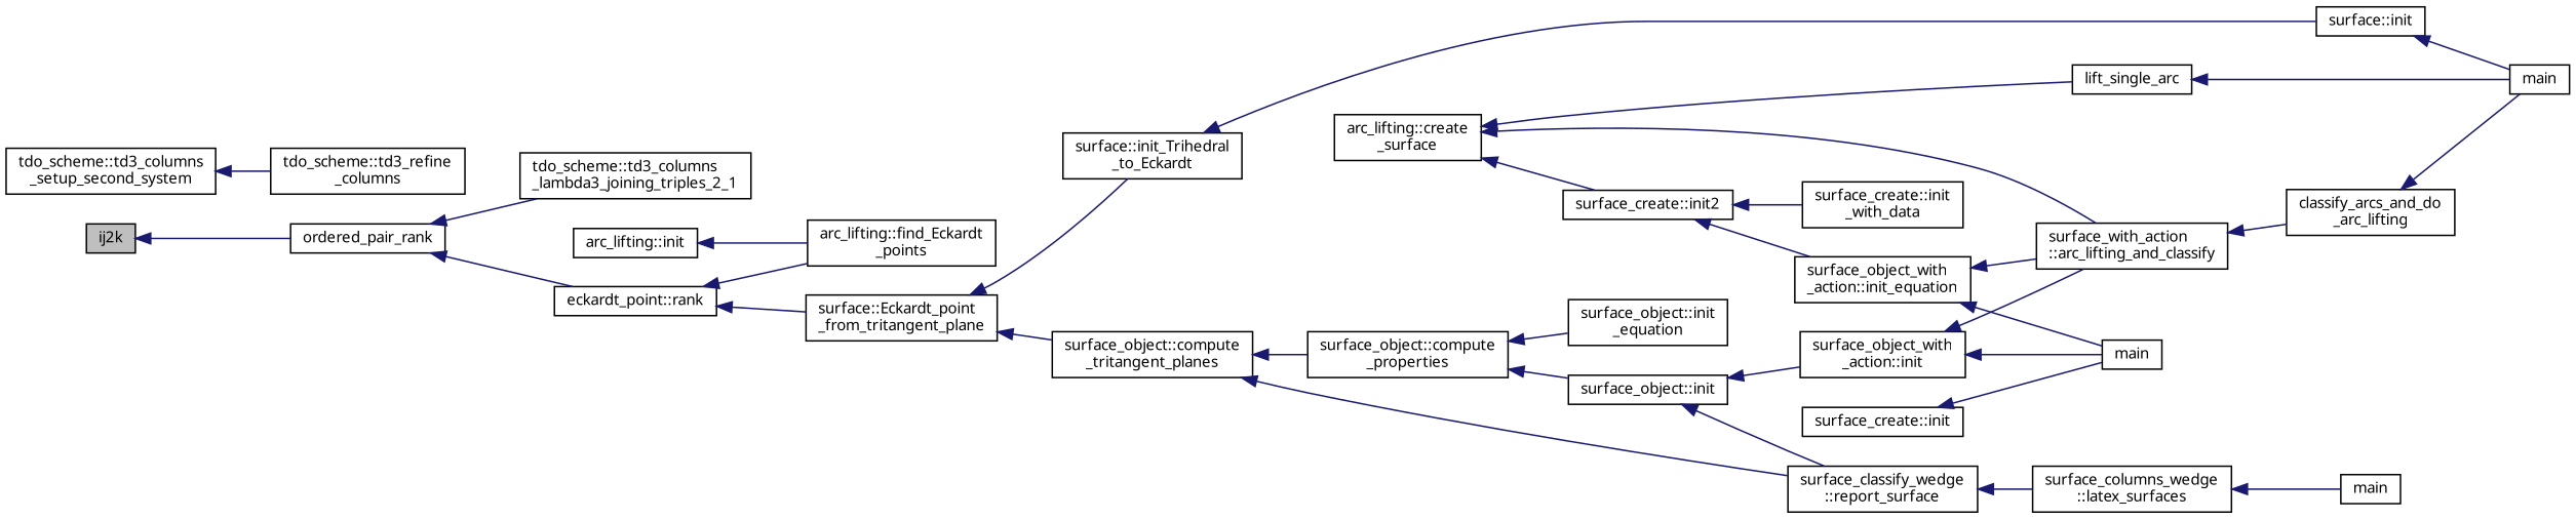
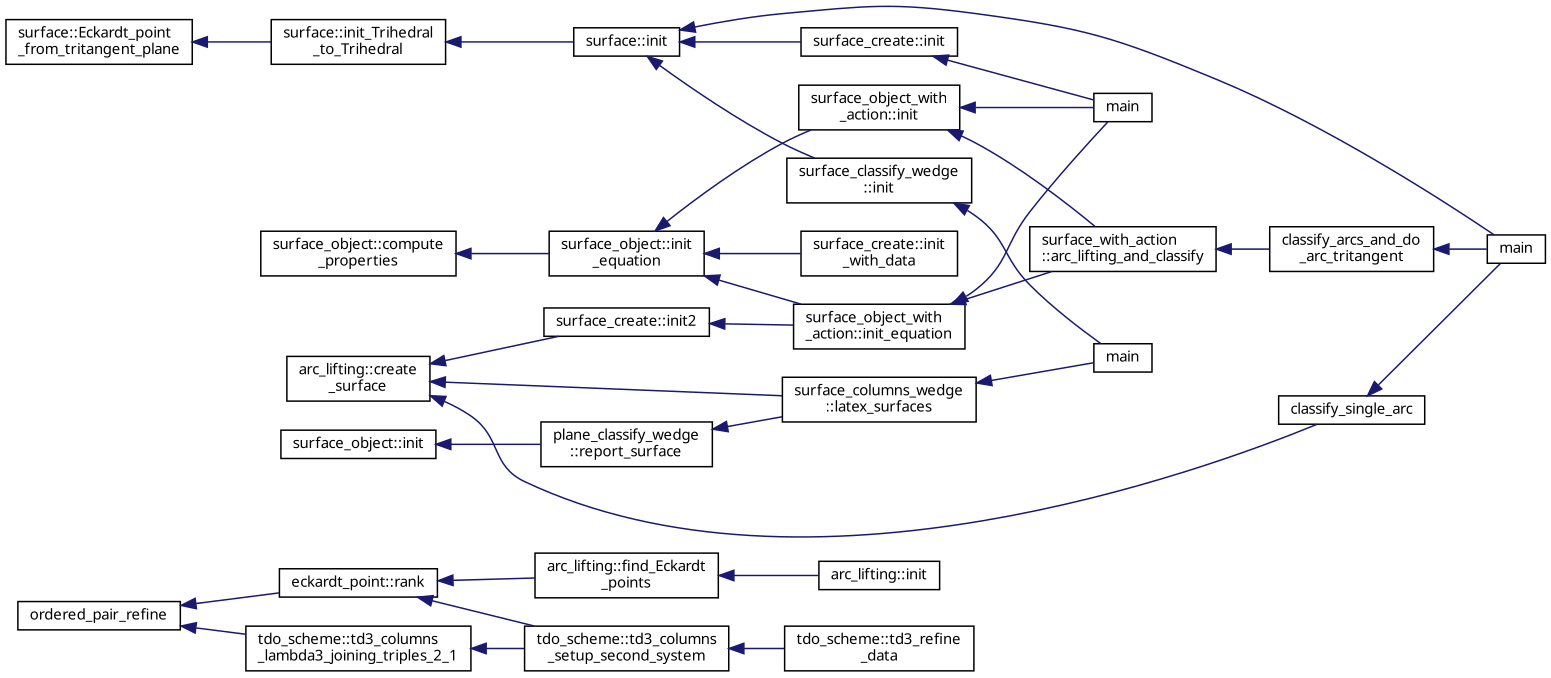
  digraph {
    fontname="Noto Sans"
    rankdir=LR
    node [color=black fillcolor=white fontname="Noto Sans" fontsize=10 shape=record style=filled]
    edge [color=midnightblue dir=back fontname="Noto Sans" fontsize=10 labelfontname=Helvetica labelfontsize=10 style=solid]
-   n1 [fillcolor=grey75 fontcolor=black height=0.2 label=ij2k width=0.4]
-   n2 [height=0.2 label=ordered_pair_rank width=0.4]
+   n2 [height=0.2 label=ordered_pair_refine width=0.4]
    n3 [height=0.2 label="eckardt_point::rank" width=0.4]
    n4 [height=0.2 label="tdo_scheme::td3_columns\l_lambda3_joining_triples_2_1" width=0.4]
    n5 [height=0.2 label="surface::Eckardt_point\l_from_tritangent_plane" width=0.4]
    n6 [height=0.2 label="arc_lifting::find_Eckardt\l_points" width=0.4]
    n7 [height=0.2 label="tdo_scheme::td3_columns\l_setup_second_system" width=0.4]
-   n8 [height=0.2 label="surface::init_Trihedral\l_to_Eckardt" width=0.4]
-   n9 [height=0.2 label="surface_object::compute\l_tritangent_planes" width=0.4]
+   n8 [height=0.2 label="surface::init_Trihedral\l_to_Trihedral" width=0.4]
    n10 [height=0.2 label="arc_lifting::init" width=0.4]
    n11 [height=0.2 label="surface::init" width=0.4]
    n12 [height=0.2 label="surface_object::compute\l_properties" width=0.4]
-   n13 [height=0.2 label="surface_classify_wedge\l::report_surface" width=0.4]
+   n13 [height=0.2 label="plane_classify_wedge\l::report_surface" width=0.4]
    n14 [height=0.2 label=main width=0.4]
+   n15 [height=0.2 label="surface_classify_wedge\l::init" width=0.4]
    n16 [height=0.2 label="surface_create::init" width=0.4]
    n17 [height=0.2 label=main width=0.4]
    n18 [height=0.2 label=main width=0.4]
    n19 [height=0.2 label="surface_object::init\l_equation" width=0.4]
    n20 [height=0.2 label="surface_object::init" width=0.4]
    n21 [height=0.2 label="surface_columns_wedge\l::latex_surfaces" width=0.4]
    n22 [height=0.2 label="surface_object_with\l_action::init_equation" width=0.4]
    n23 [height=0.2 label="surface_object_with\l_action::init" width=0.4]
    n24 [height=0.2 label="surface_with_action\l::arc_lifting_and_classify" width=0.4]
-   n25 [height=0.2 label="classify_arcs_and_do\l_arc_lifting" width=0.4]
+   n25 [height=0.2 label="classify_arcs_and_do\l_arc_tritangent" width=0.4]
    n26 [height=0.2 label="arc_lifting::create\l_surface" width=0.4]
-   n27 [height=0.2 label=lift_single_arc width=0.4]
+   n27 [height=0.2 label=classify_single_arc width=0.4]
    n28 [height=0.2 label="surface_create::init2" width=0.4]
    n29 [height=0.2 label="surface_create::init\l_with_data" width=0.4]
-   n30 [height=0.2 label="tdo_scheme::td3_refine\l_columns" width=0.4]
-   n1 -> n2
+   n30 [height=0.2 label="tdo_scheme::td3_refine\l_data" width=0.4]
    n2 -> n3
    n2 -> n4
-   n3 -> n5
+   n3 -> n7
    n3 -> n6
+   n4 -> n7
    n5 -> n8
-   n5 -> n9
-   n10 -> n6
+   n6 -> n10
    n7 -> n30
    n8 -> n11
-   n9 -> n12
-   n9 -> n13
    n11 -> n14
+   n11 -> n15
+   n11 -> n16
    n12 -> n19
-   n12 -> n20
    n13 -> n21
+   n15 -> n17
    n16 -> n18
+   n19 -> n22
    n20 -> n13
-   n20 -> n23
+   n19 -> n23
    n21 -> n17
    n22 -> n18
    n22 -> n24
    n23 -> n18
    n23 -> n24
    n24 -> n25
    n25 -> n14
-   n26 -> n24
+   n26 -> n21
    n26 -> n27
    n26 -> n28
    n27 -> n14
    n28 -> n22
-   n28 -> n29
+   n19 -> n29
  }
